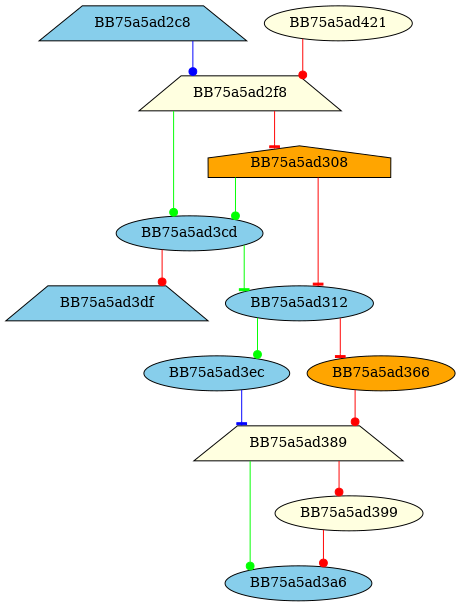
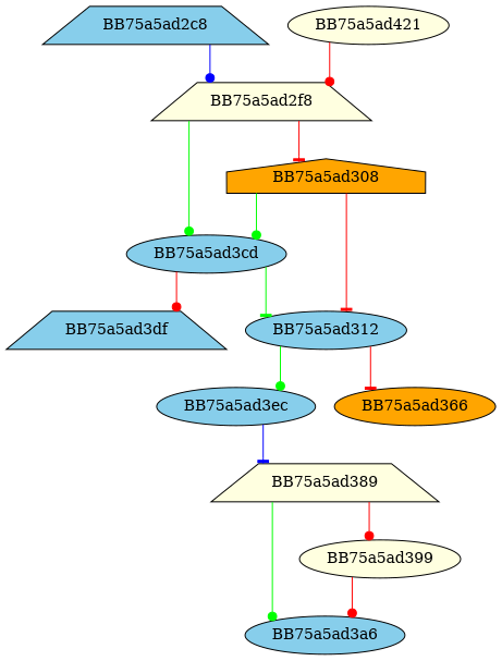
  digraph {
    splines=ortho
    node [fillcolor=skyblue shape=ellipse style=filled]
    edge [arrowhead=dot color=red]
    BB75a5ad2c8 [shape=trapezium]
    BB75a5ad2f8 [fillcolor=lightyellow shape=trapezium]
    BB75a5ad3cd
    BB75a5ad308 [fillcolor=orange shape=house]
    BB75a5ad3df [shape=trapezium]
    BB75a5ad312
    BB75a5ad421 [fillcolor=lightyellow]
    BB75a5ad3ec
    BB75a5ad366 [fillcolor=orange]
    BB75a5ad389 [fillcolor=lightyellow shape=trapezium]
    BB75a5ad3a6
    BB75a5ad399 [fillcolor=lightyellow]
    BB75a5ad2c8 -> BB75a5ad2f8 [color=blue]
    BB75a5ad2f8 -> BB75a5ad3cd [color=green]
    BB75a5ad2f8 -> BB75a5ad308 [arrowhead=tee]
    BB75a5ad3cd -> BB75a5ad3df
    BB75a5ad3cd -> BB75a5ad312 [arrowhead=tee color=green]
    BB75a5ad308 -> BB75a5ad3cd [color=green]
    BB75a5ad308 -> BB75a5ad312 [arrowhead=tee]
    BB75a5ad312 -> BB75a5ad3ec [color=green]
    BB75a5ad312 -> BB75a5ad366 [arrowhead=tee]
    BB75a5ad421 -> BB75a5ad2f8
    BB75a5ad3ec -> BB75a5ad389 [arrowhead=tee color=blue]
-   BB75a5ad366 -> BB75a5ad389
    BB75a5ad389 -> BB75a5ad3a6 [color=green]
    BB75a5ad389 -> BB75a5ad399
    BB75a5ad399 -> BB75a5ad3a6
  }
